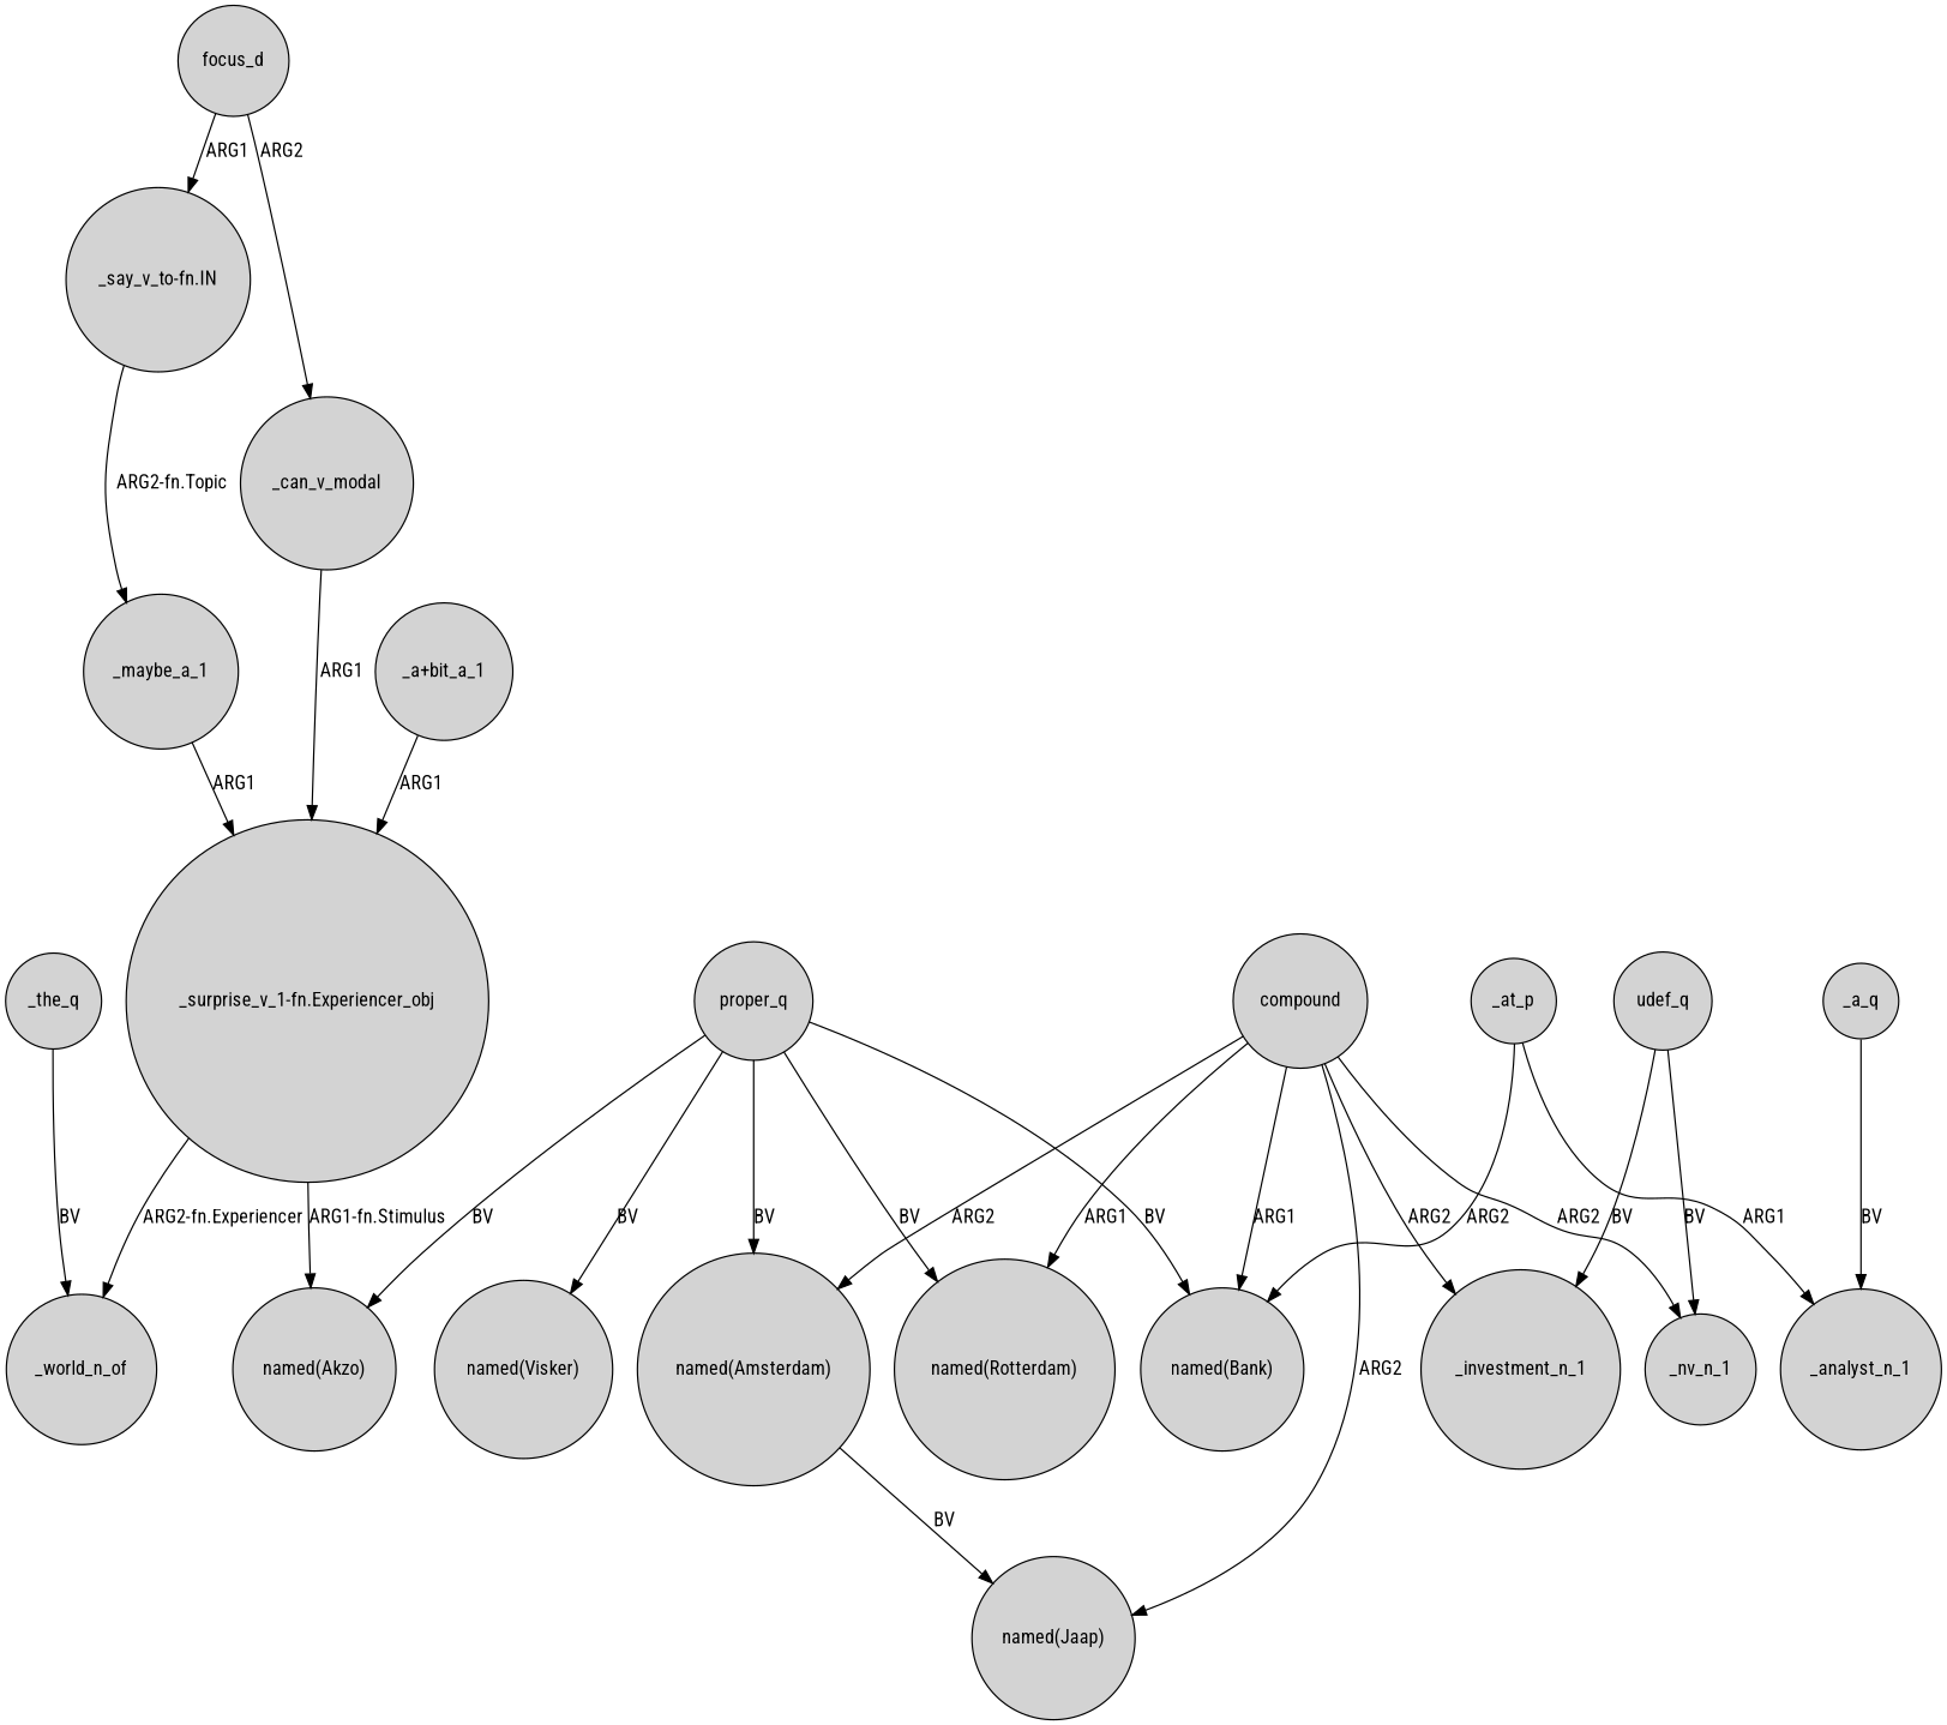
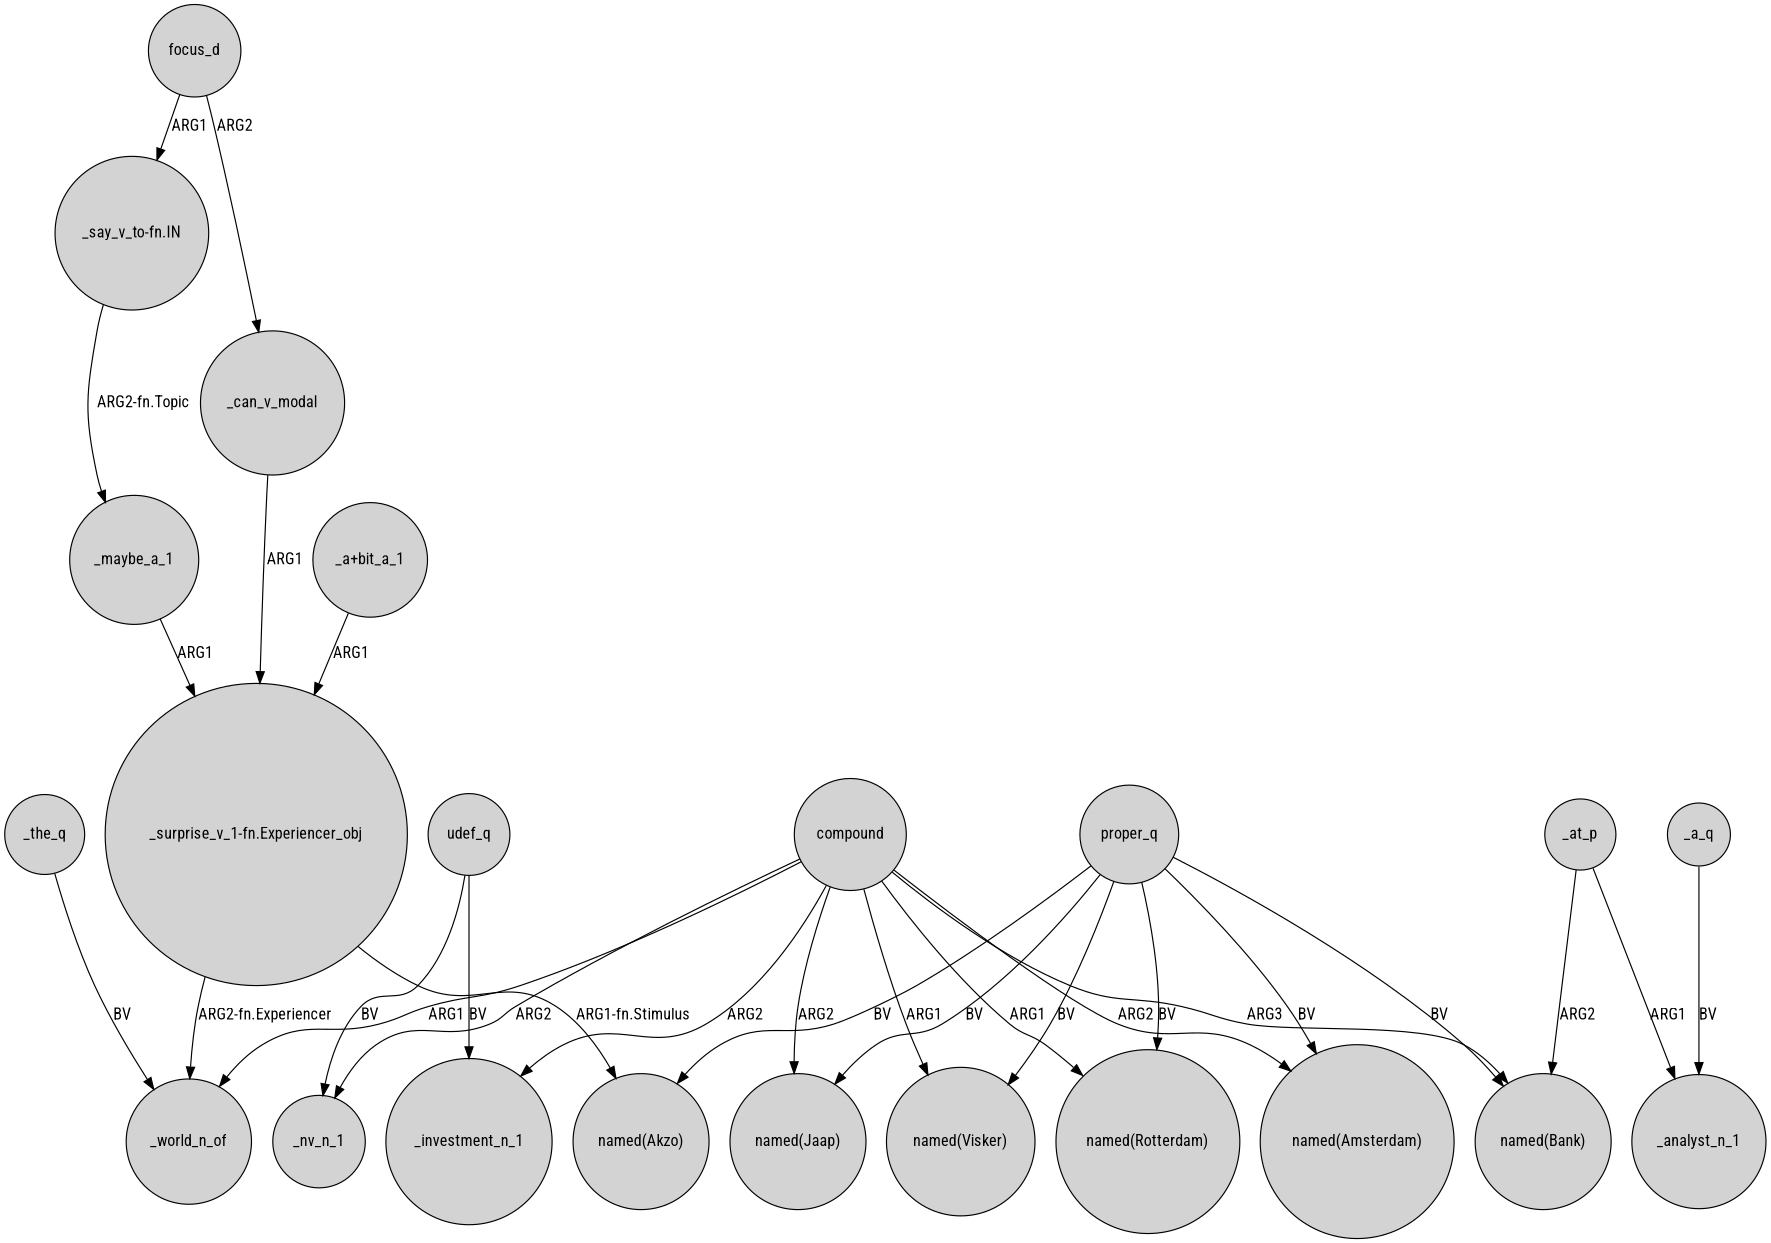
  digraph {
    fontname="Roboto Condensed"
    node [fontname="Roboto Condensed" shape=circle style=filled]
    edge [fontname="Roboto Condensed"]
    "_surprise_v_1-fn.Experiencer_obj"
    "named(Akzo)"
    _world_n_of
    compound
    "named(Visker)"
    _nv_n_1
    "named(Bank)"
    "named(Amsterdam)"
    "named(Rotterdam)"
    _investment_n_1
    "named(Jaap)"
    _at_p
    _analyst_n_1
    proper_q
    "_say_v_to-fn.IN"
    _maybe_a_1
    udef_q
    _can_v_modal
    "_a+bit_a_1"
    _a_q
    focus_d
    _the_q
    "_surprise_v_1-fn.Experiencer_obj" -> "named(Akzo)" [label="ARG1-fn.Stimulus"]
    "_surprise_v_1-fn.Experiencer_obj" -> _world_n_of [label="ARG2-fn.Experiencer"]
+   compound -> _world_n_of [label=ARG1]
+   compound -> "named(Visker)" [label=ARG1]
    compound -> _nv_n_1 [label=ARG2]
-   compound -> "named(Bank)" [label=ARG1]
+   compound -> "named(Bank)" [label=ARG3]
    compound -> "named(Amsterdam)" [label=ARG2]
    compound -> "named(Rotterdam)" [label=ARG1]
    compound -> _investment_n_1 [label=ARG2]
    compound -> "named(Jaap)" [label=ARG2]
    _at_p -> "named(Bank)" [label=ARG2]
    _at_p -> _analyst_n_1 [label=ARG1]
    proper_q -> "named(Akzo)" [label=BV]
    proper_q -> "named(Visker)" [label=BV]
    proper_q -> "named(Bank)" [label=BV]
    proper_q -> "named(Amsterdam)" [label=BV]
    proper_q -> "named(Rotterdam)" [label=BV]
-   "named(Amsterdam)" -> "named(Jaap)" [label=BV]
+   proper_q -> "named(Jaap)" [label=BV]
    "_say_v_to-fn.IN" -> _maybe_a_1 [label="ARG2-fn.Topic"]
    _maybe_a_1 -> "_surprise_v_1-fn.Experiencer_obj" [label=ARG1]
    udef_q -> _nv_n_1 [label=BV]
    udef_q -> _investment_n_1 [label=BV]
    _can_v_modal -> "_surprise_v_1-fn.Experiencer_obj" [label=ARG1]
    "_a+bit_a_1" -> "_surprise_v_1-fn.Experiencer_obj" [label=ARG1]
    _a_q -> _analyst_n_1 [label=BV]
    focus_d -> "_say_v_to-fn.IN" [label=ARG1]
    focus_d -> _can_v_modal [label=ARG2]
    _the_q -> _world_n_of [label=BV]
  }
